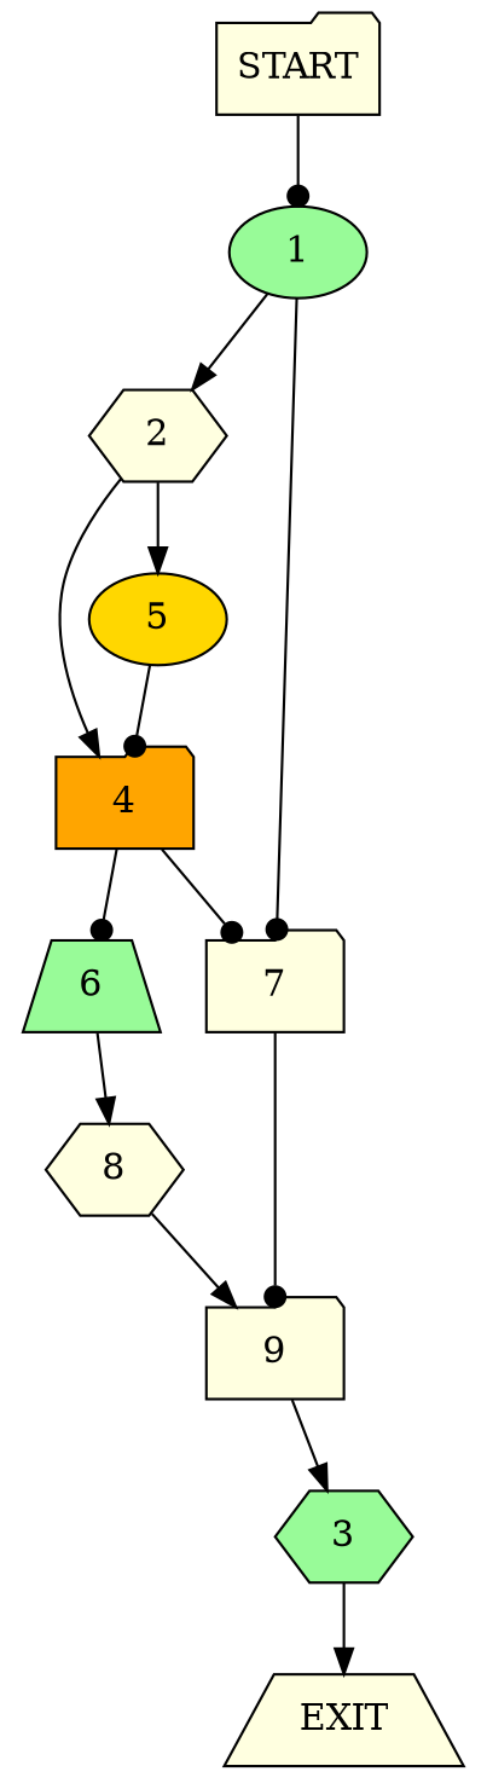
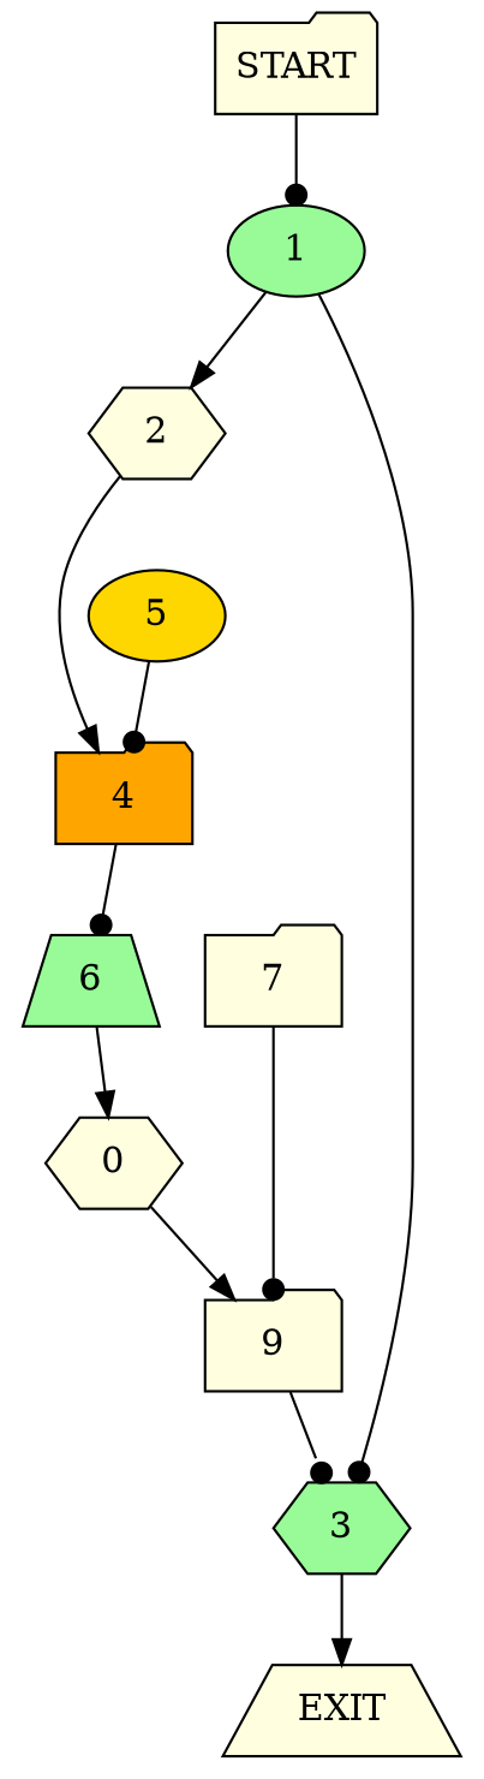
  digraph {
    node [fillcolor=lightyellow shape=folder style=filled]
    edge [arrowhead=normal]
    n1 [label=START]
    1 [fillcolor=palegreen shape=ellipse]
    2 [shape=hexagon]
    3 [fillcolor=palegreen shape=hexagon]
    n5 [label=EXIT shape=trapezium]
    4 [fillcolor=orange]
    5 [fillcolor=gold shape=ellipse]
    6 [fillcolor=palegreen shape=trapezium]
    7
-   8 [shape=hexagon]
+   8 [shape=hexagon label=0]
    9
    n1 -> 1 [arrowhead=dot]
    1 -> 2
-   1 -> 7 [arrowhead=dot]
+   1 -> 3 [arrowhead=dot]
    2 -> 4
-   2 -> 5
    3 -> n5
    4 -> 6 [arrowhead=dot]
-   4 -> 7 [arrowhead=dot]
    5 -> 4 [arrowhead=dot]
    6 -> 8
    7 -> 9 [arrowhead=dot]
    8 -> 9
-   9 -> 3
+   9 -> 3 [arrowhead=dot]
  }
